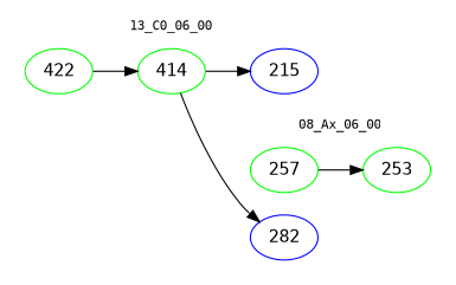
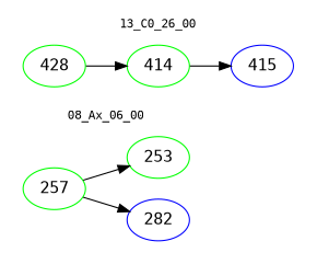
  digraph {
    fontname="DejaVu Sans Mono"
    rankdir=LR
    node [color=green fontname="DejaVu Sans Mono"]
    edge [color=black fontname="DejaVu Sans Mono"]
    n1 [label=257]
    n2 [color=blue label=282]
    n3 [label=253]
    n4 [label=414]
-   n5 [color=blue label=215]
-   n6 [label=422]
+   n5 [color=blue label=415]
+   n6 [label=428]
    subgraph cluster_1 {
      color=white
      fontsize=10
      label="08_Ax_06_00"
      n1
      n2
      n3
    }
    subgraph cluster_2 {
      color=white
      fontsize=10
-     label="13_C0_06_00"
+     label="13_C0_26_00"
      n4
      n5
      n6
    }
-   n4 -> n2
+   n1 -> n2
    n1 -> n3
    n4 -> n5
    n6 -> n4
  }
